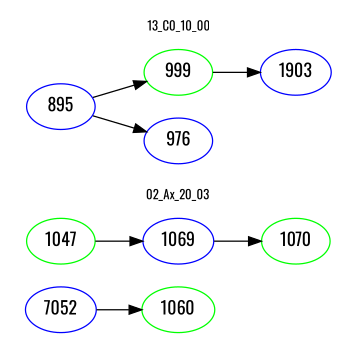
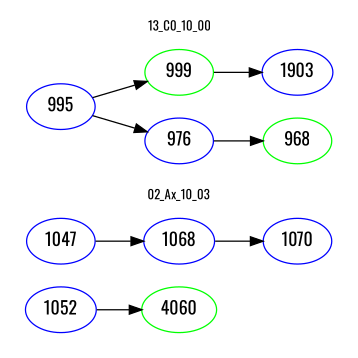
  digraph {
    fontname=Oswald
    rankdir=LR
    node [color=blue fontname=Oswald]
    edge [color=black fontname=Oswald]
-   n1 [color=green label=1047]
-   n2 [label=7052]
-   n3 [label=1069]
-   n4 [color=green label=1060]
-   n5 [color=green label=1070]
-   n6 [label=895]
+   n1 [label=1047]
+   n2 [label=1052]
+   n3 [label=1068]
+   n4 [color=green label=4060]
+   n5 [label=1070]
+   n6 [label=995]
    n7 [label=976]
    n8 [color=green label=999]
+   n9 [color=green label=968]
    n10 [label=1903]
    subgraph cluster_1 {
      color=white
      fontsize=10
-     label="02_Ax_20_03"
+     label="02_Ax_10_03"
      n1
      n2
      n3
      n4
      n5
    }
    subgraph cluster_2 {
      color=white
      fontsize=10
      label="13_C0_10_00"
      n6
      n7
      n8
+     n9
      n10
    }
    n1 -> n3
    n2 -> n4
    n3 -> n5
    n6 -> n7
    n6 -> n8
+   n7 -> n9
    n8 -> n10
  }
